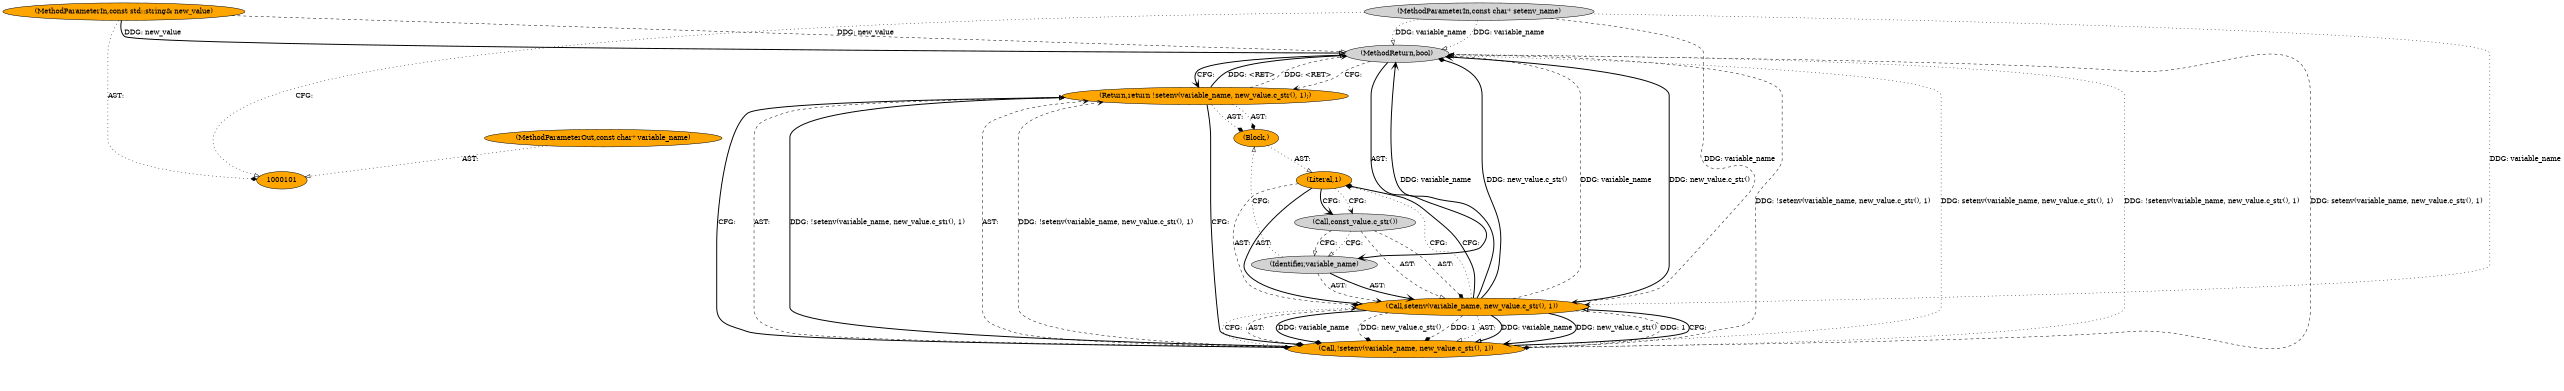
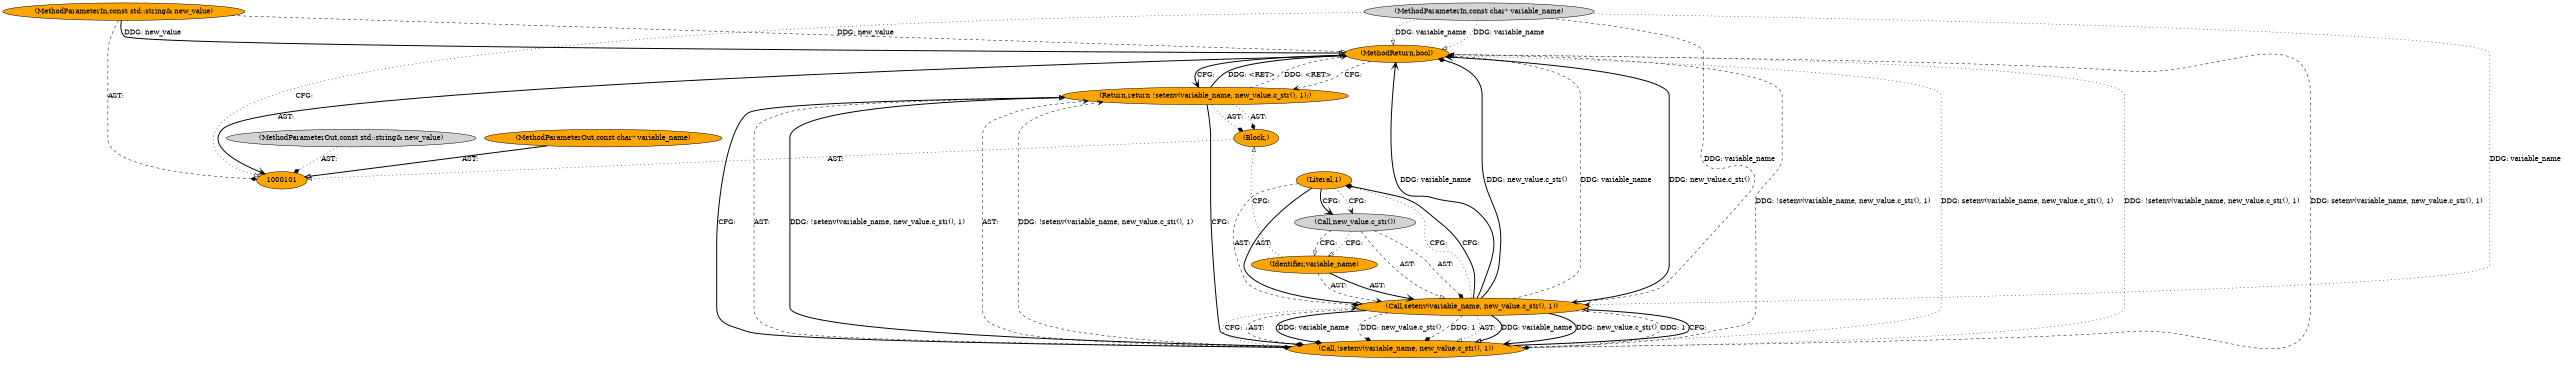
  digraph {
    node [fillcolor=orange style=filled]
    edge [arrowhead=onormal style=dashed]
-   n1 [fillcolor=lightgrey label="(MethodParameterIn,const char* setenv_name)"]
-   n2 [fillcolor=lightgrey label="(MethodReturn,bool)"]
+   n1 [fillcolor=lightgrey label="(MethodParameterIn,const char* variable_name)"]
+   n2 [label="(MethodReturn,bool)"]
    n3 [label="(Call,setenv(variable_name, new_value.c_str(), 1))"]
    1000101
    n5 [label="(Return,return !setenv(variable_name, new_value.c_str(), 1);)"]
    n6 [label="(Call,!setenv(variable_name, new_value.c_str(), 1))"]
    n7 [label="(Literal,1)"]
    n8 [label="(MethodParameterOut,const char* variable_name)"]
    n9 [label="(Block,)"]
    n10 [label="(MethodParameterIn,const std::string& new_value)"]
-   n12 [fillcolor=lightgrey label="(Call,const_value.c_str())"]
-   n13 [fillcolor=lightgrey label="(Identifier,variable_name)"]
+   n11 [fillcolor=lightgrey label="(MethodParameterOut,const std::string& new_value)"]
+   n12 [fillcolor=lightgrey label="(Call,new_value.c_str())"]
+   n13 [label="(Identifier,variable_name)"]
    n1 -> n2 [label="DDG: variable_name" style=dotted]
    n1 -> n2 [label="DDG: variable_name" style=dotted]
    n1 -> n3 [arrowhead=vee label="DDG: variable_name"]
    n1 -> n3 [arrowhead=vee label="DDG: variable_name" style=dotted]
    n1 -> 1000101 [label="CFG: " style=dotted]
-   n2 -> n13 [arrowhead=vee label="AST: " style=bold]
+   n2 -> 1000101 [arrowhead=vee label="AST: " style=bold]
    n2 -> n5 [arrowhead=vee label="CFG: "]
    n2 -> n5 [arrowhead=vee label="CFG: " style=bold]
    n3 -> n2 [arrowhead=vee label="DDG: variable_name" style=bold]
    n3 -> n2 [arrowhead=diamond label="DDG: new_value.c_str()" style=bold]
    n3 -> n2 [label="DDG: variable_name"]
    n3 -> n2 [arrowhead=vee label="DDG: new_value.c_str()" style=bold]
    n3 -> n6 [arrowhead=diamond label="AST: "]
    n3 -> n6 [arrowhead=diamond label="DDG: variable_name" style=bold]
    n3 -> n6 [arrowhead=diamond label="DDG: new_value.c_str()"]
    n3 -> n6 [arrowhead=diamond label="DDG: 1"]
    n3 -> n6 [label="AST: " style=dotted]
    n3 -> n6 [label="DDG: variable_name" style=bold]
    n3 -> n6 [arrowhead=vee label="DDG: new_value.c_str()" style=bold]
    n3 -> n6 [arrowhead=diamond label="DDG: 1"]
    n3 -> n7 [arrowhead=vee label="CFG: " style=dotted]
    n3 -> n7 [arrowhead=diamond label="CFG: " style=bold]
    n5 -> n2 [label="DDG: <RET>" style=bold]
    n5 -> n2 [arrowhead=vee label="DDG: <RET>"]
    n5 -> n6 [arrowhead=diamond label="CFG: " style=bold]
    n5 -> n6 [arrowhead=diamond label="CFG: " style=bold]
    n5 -> n9 [arrowhead=diamond label="AST: " style=dotted]
    n5 -> n9 [arrowhead=diamond label="AST: " style=dotted]
    n6 -> n2 [label="DDG: setenv(variable_name, new_value.c_str(), 1)"]
    n6 -> n2 [label="DDG: !setenv(variable_name, new_value.c_str(), 1)"]
    n6 -> n2 [arrowhead=vee label="DDG: setenv(variable_name, new_value.c_str(), 1)" style=dotted]
    n6 -> n2 [label="DDG: !setenv(variable_name, new_value.c_str(), 1)" style=dotted]
    n6 -> n3 [label="CFG: " style=bold]
    n6 -> n3 [arrowhead=vee label="CFG: " style=dotted]
    n6 -> n5 [arrowhead=vee label="AST: "]
    n6 -> n5 [label="DDG: !setenv(variable_name, new_value.c_str(), 1)" style=bold]
    n6 -> n5 [arrowhead=vee label="AST: "]
    n6 -> n5 [arrowhead=vee label="DDG: !setenv(variable_name, new_value.c_str(), 1)"]
    n7 -> n3 [label="AST: " style=bold]
    n7 -> n3 [arrowhead=diamond label="AST: "]
    n7 -> n12 [arrowhead=vee label="CFG: " style=dotted]
    n7 -> n12 [arrowhead=vee label="CFG: " style=bold]
-   n8 -> 1000101 [label="AST: " style=dotted]
-   n9 -> n7 [label="AST: " style=dotted]
+   n8 -> 1000101 [label="AST: " style=bold]
+   n9 -> 1000101 [label="AST: " style=dotted]
    n10 -> n2 [label="DDG: new_value" style=bold]
    n10 -> n2 [label="DDG: new_value"]
-   n10 -> 1000101 [arrowhead=diamond label="AST: " style=dotted]
+   n10 -> 1000101 [arrowhead=diamond label="AST: "]
+   n11 -> 1000101 [arrowhead=diamond label="AST: " style=dotted]
    n12 -> n3 [label="AST: "]
    n12 -> n3 [arrowhead=diamond label="AST: "]
    n12 -> n13 [label="CFG: "]
    n12 -> n13 [label="CFG: " style=dotted]
    n13 -> n3 [arrowhead=vee label="AST: " style=bold]
    n13 -> n3 [arrowhead=vee label="AST: "]
    n13 -> n9 [label="CFG: " style=dotted]
  }
